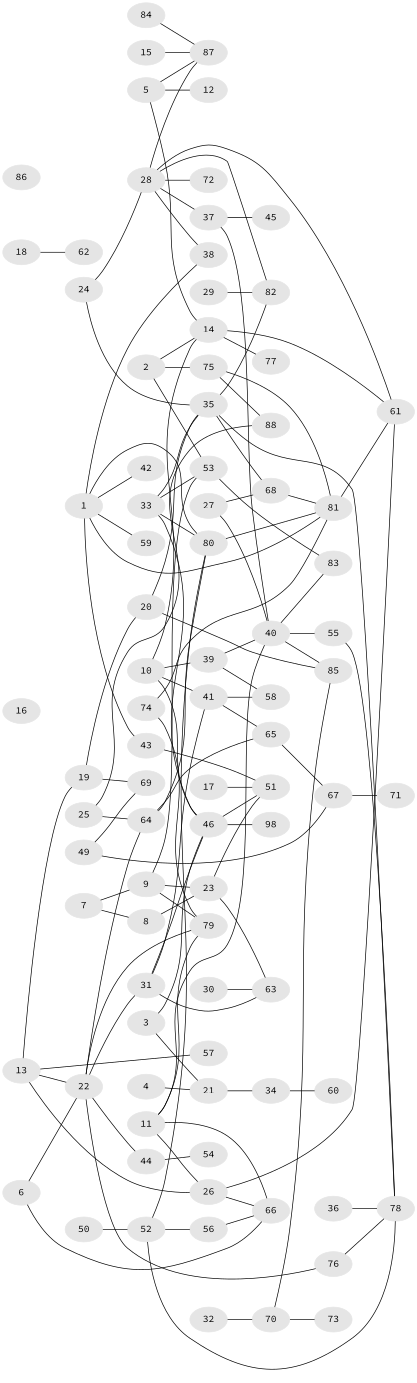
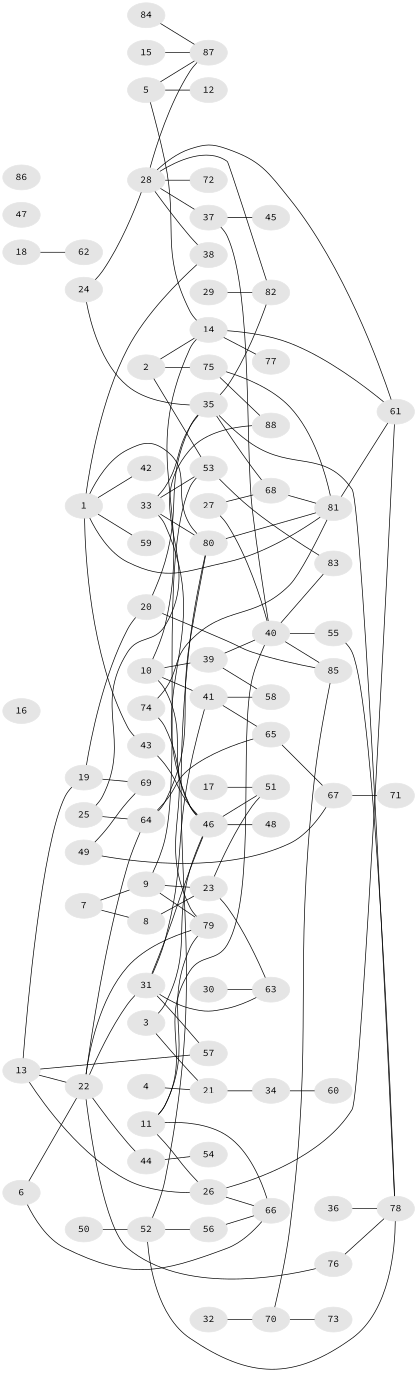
  graph {
    fontname="Source Code Pro"
    rankdir=LR
    node [color=gray90 fontname="Source Code Pro" style=filled]
    edge [fontname="Source Code Pro"]
    1
    38
    42
    43
    59
    80
    81
    51
    61
    2
    14
    53
    75
    77
    83
    88
    3
    21
    46
    34
-   48 [label=98]
+   48
    4
    5
    12
    87
    6
    22
    66
    79
    31
    44
    64
    76
    7
    8
    9
    23
    63
    10
    39
    41
    40
    58
    65
    11
    26
    85
    55
    13
    19
    57
    20
    69
    15
    16
    17
    18
    62
    35
    68
    82
    78
    60
    54
    24
    28
    37
    72
    25
    27
    45
    29
    30
    32
    70
    73
    33
    36
    67
+   47
    49
    71
    50
    52
    56
    74
    84
    86
    1 -- 38
    1 -- 42
    1 -- 43
    1 -- 59
    1 -- 80
    1 -- 81
-   43 -- 51
+   43 -- 46
    80 -- 81
    81 -- 61
    2 -- 14
    2 -- 53
    2 -- 75
    14 -- 61
    14 -- 77
    53 -- 83
    75 -- 81
    75 -- 88
    3 -- 21
    3 -- 46
    21 -- 34
    46 -- 51
    46 -- 48
    34 -- 60
    4 -- 21
    5 -- 14
    5 -- 12
    5 -- 87
    6 -- 22
    6 -- 66
    22 -- 79
    22 -- 31
    22 -- 44
    22 -- 64
    22 -- 76
    31 -- 46
    31 -- 63
    31 -- 41
+   31 -- 57
    44 -- 54
    64 -- 80
    64 -- 65
    76 -- 78
    7 -- 8
    7 -- 9
    8 -- 23
    9 -- 53
    9 -- 79
    9 -- 23
    23 -- 51
    23 -- 63
    10 -- 14
    10 -- 46
    10 -- 39
    10 -- 41
    39 -- 40
    39 -- 58
    41 -- 58
    41 -- 65
    40 -- 83
    40 -- 85
    40 -- 55
    65 -- 67
    11 -- 66
    11 -- 79
    11 -- 40
    11 -- 26
    26 -- 61
    26 -- 66
    55 -- 78
    13 -- 22
    13 -- 26
    13 -- 19
    13 -- 57
    19 -- 20
    19 -- 69
    20 -- 85
    20 -- 35
    15 -- 87
    17 -- 51
    18 -- 62
    35 -- 68
    35 -- 82
    35 -- 78
    68 -- 81
    24 -- 35
    24 -- 28
    28 -- 38
    28 -- 61
    28 -- 87
    28 -- 82
    28 -- 37
    28 -- 72
    37 -- 40
    37 -- 45
    25 -- 88
    25 -- 64
    27 -- 40
    27 -- 68
    29 -- 82
    30 -- 63
    32 -- 70
    70 -- 85
    70 -- 73
    33 -- 80
    33 -- 53
    33 -- 46
    33 -- 35
    36 -- 78
    67 -- 71
    49 -- 69
    49 -- 67
    50 -- 52
    52 -- 80
    52 -- 78
    52 -- 56
    56 -- 66
    74 -- 81
    74 -- 79
    84 -- 87
  }
